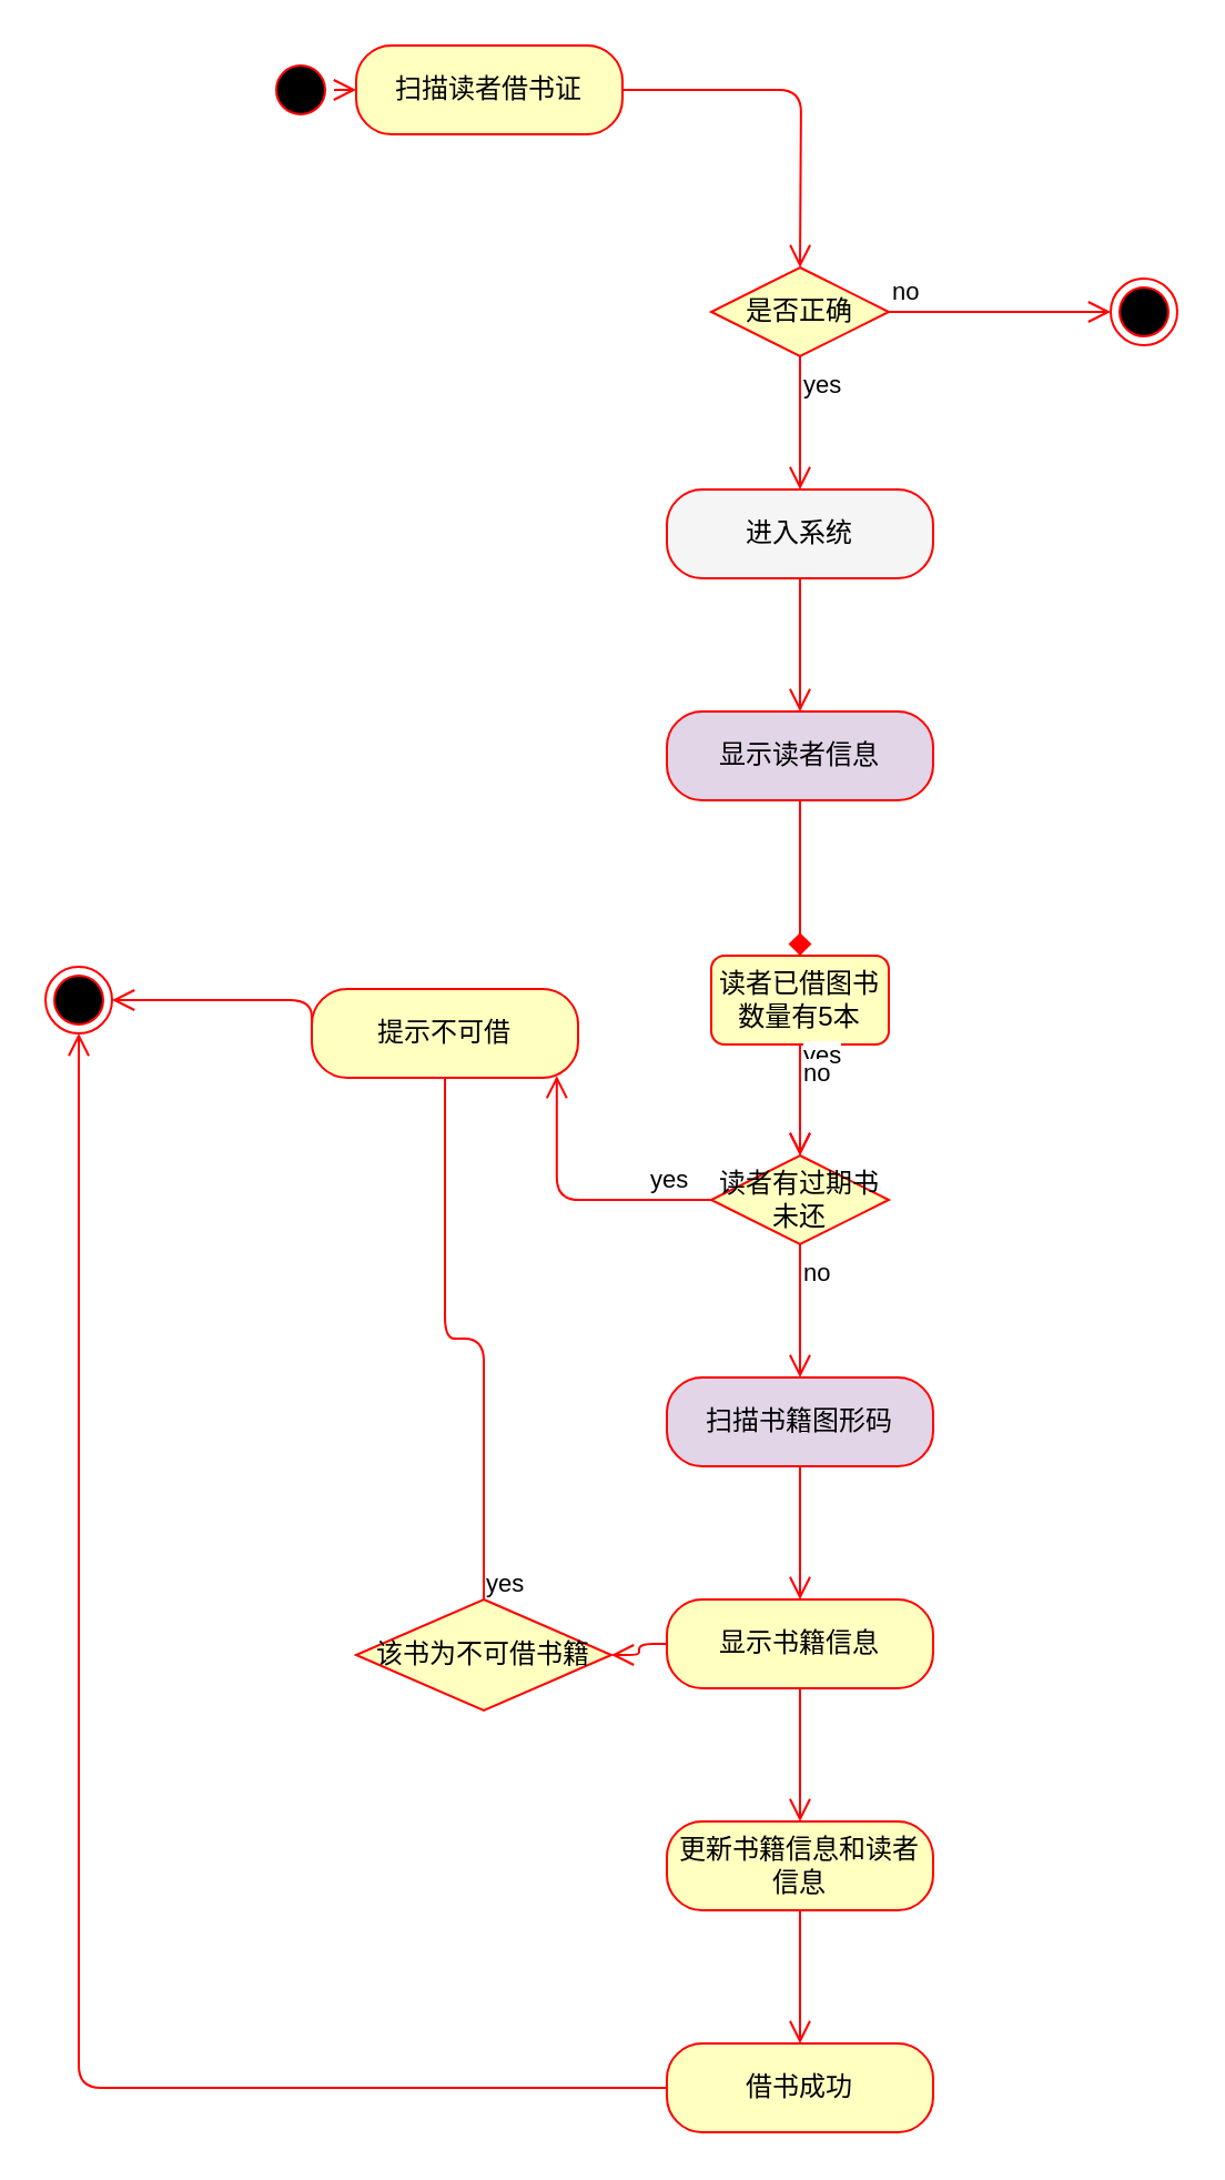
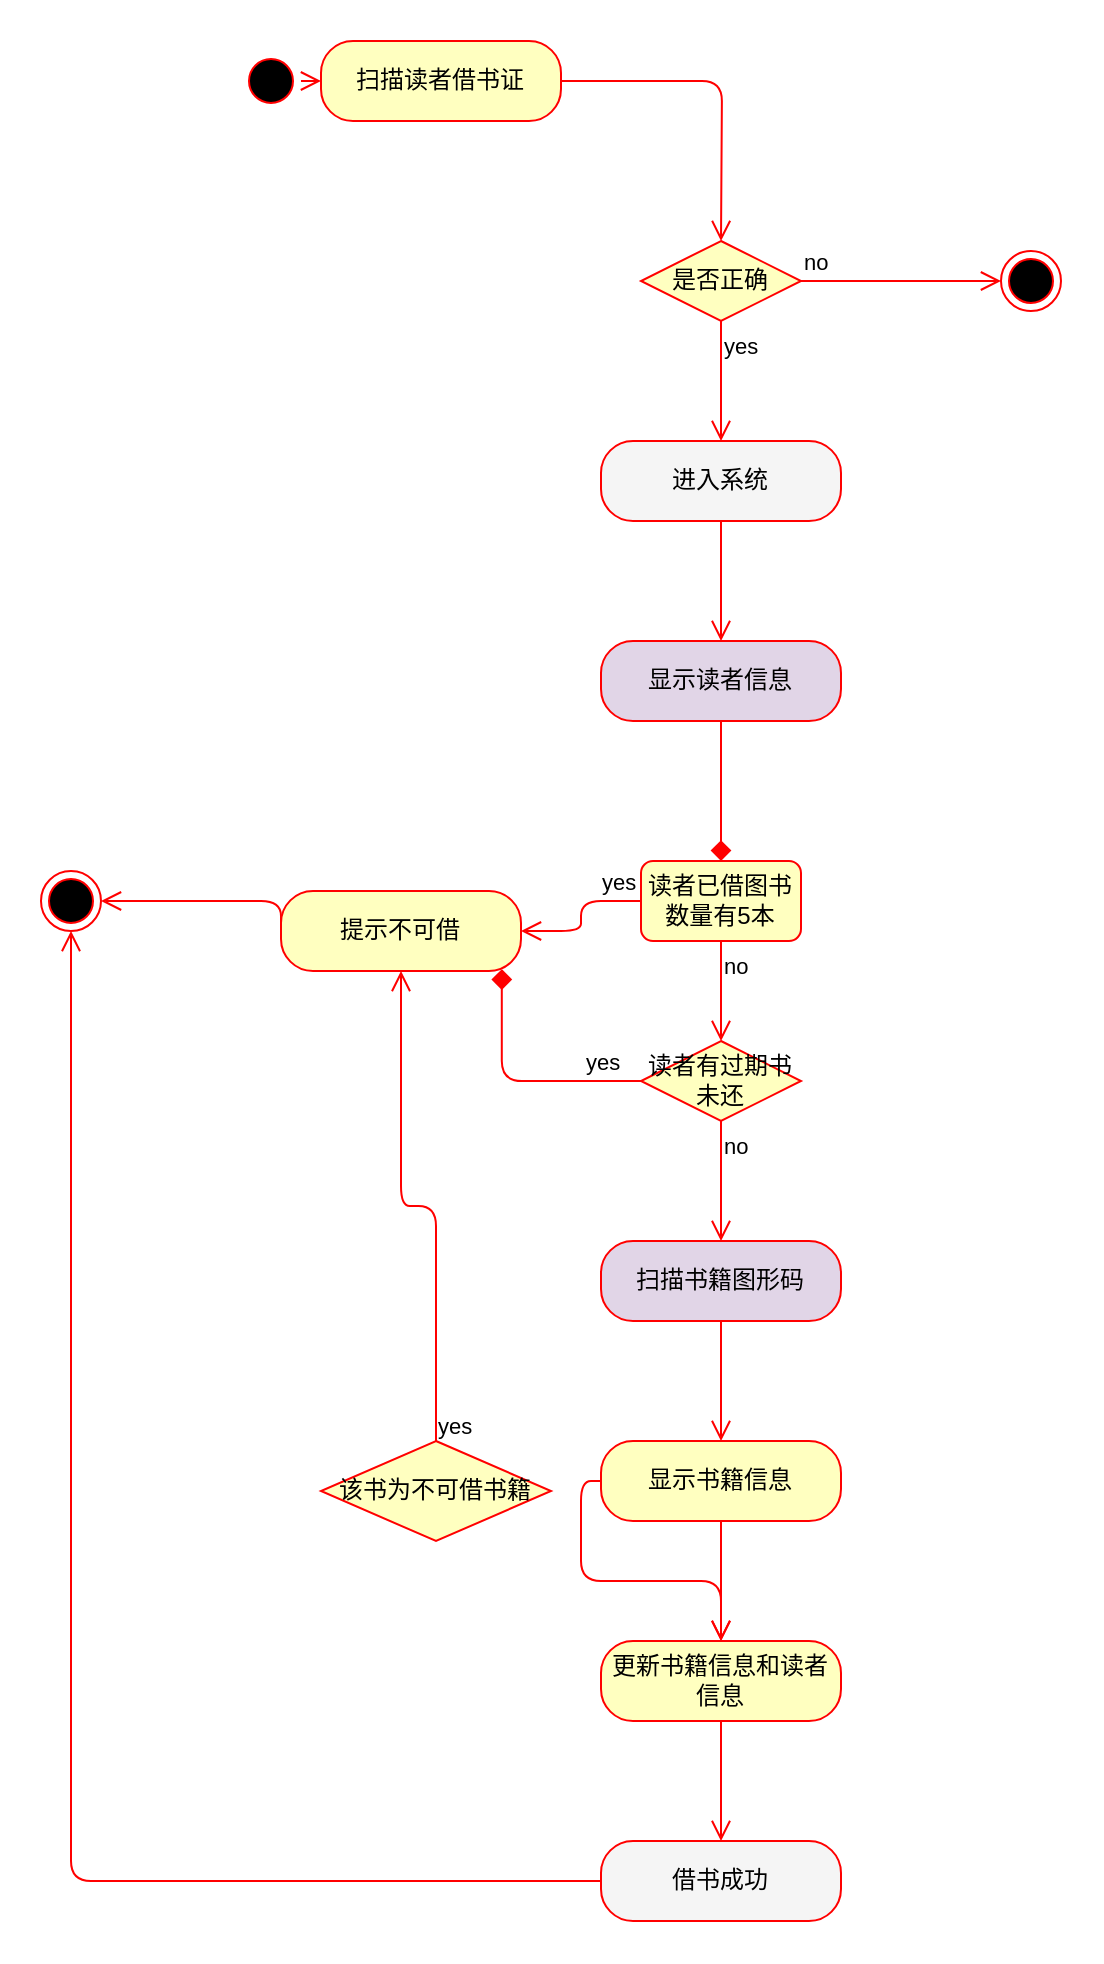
  <mxCell id="0" />
  <mxCell id="1" parent="0" />
  <mxCell id="2" value="" style="ellipse;html=1;shape=startState;fillColor=#000000;strokeColor=#ff0000;" vertex="1" parent="1"><mxGeometry x="120" y="25" width="30" height="30" as="geometry" /></mxCell>
  <mxCell id="3" value="" style="edgeStyle=orthogonalEdgeStyle;html=1;verticalAlign=bottom;endArrow=open;endSize=8;strokeColor=#ff0000;entryX=0;entryY=0.5;entryDx=0;entryDy=0;" edge="1" source="2" parent="1" target="4"><mxGeometry relative="1" as="geometry"><mxPoint x="135" y="100" as="targetPoint" /></mxGeometry></mxCell>
  <mxCell id="4" value="扫描读者借书证" style="rounded=1;whiteSpace=wrap;html=1;arcSize=40;fontColor=#000000;fillColor=#ffffc0;strokeColor=#ff0000;" vertex="1" parent="1"><mxGeometry x="160" y="20" width="120" height="40" as="geometry" /></mxCell>
  <mxCell id="5" value="" style="edgeStyle=orthogonalEdgeStyle;html=1;verticalAlign=bottom;endArrow=open;endSize=8;strokeColor=#ff0000;" edge="1" source="4" parent="1"><mxGeometry relative="1" as="geometry"><mxPoint x="360" y="120" as="targetPoint" /></mxGeometry></mxCell>
  <mxCell id="6" value="是否正确" style="rhombus;whiteSpace=wrap;html=1;fillColor=#ffffc0;strokeColor=#ff0000;" vertex="1" parent="1"><mxGeometry x="320" y="120" width="80" height="40" as="geometry" /></mxCell>
  <mxCell id="7" value="no" style="edgeStyle=orthogonalEdgeStyle;html=1;align=left;verticalAlign=bottom;endArrow=open;endSize=8;strokeColor=#ff0000;" edge="1" source="6" parent="1"><mxGeometry x="-1" relative="1" as="geometry"><mxPoint x="500" y="140" as="targetPoint" /></mxGeometry></mxCell>
  <mxCell id="8" value="yes" style="edgeStyle=orthogonalEdgeStyle;html=1;align=left;verticalAlign=top;endArrow=open;endSize=8;strokeColor=#ff0000;" edge="1" source="6" parent="1"><mxGeometry x="-1" relative="1" as="geometry"><mxPoint x="360" y="220" as="targetPoint" /></mxGeometry></mxCell>
  <mxCell id="9" value="" style="ellipse;html=1;shape=endState;fillColor=#000000;strokeColor=#ff0000;" vertex="1" parent="1"><mxGeometry x="500" y="125" width="30" height="30" as="geometry" /></mxCell>
  <mxCell id="10" value="进入系统" style="rounded=1;whiteSpace=wrap;html=1;arcSize=40;fontColor=#000000;fillColor=#f5f5f5;strokeColor=#ff0000;" vertex="1" parent="1"><mxGeometry x="300" y="220" width="120" height="40" as="geometry" /></mxCell>
  <mxCell id="11" value="" style="edgeStyle=orthogonalEdgeStyle;html=1;verticalAlign=bottom;endArrow=open;endSize=8;strokeColor=#ff0000;" edge="1" source="10" parent="1"><mxGeometry relative="1" as="geometry"><mxPoint x="360" y="320" as="targetPoint" /></mxGeometry></mxCell>
  <mxCell id="12" value="显示读者信息" style="rounded=1;whiteSpace=wrap;html=1;arcSize=40;fontColor=#000000;fillColor=#e1d5e7;strokeColor=#ff0000;" vertex="1" parent="1"><mxGeometry x="300" y="320" width="120" height="40" as="geometry" /></mxCell>
  <mxCell id="13" value="" style="edgeStyle=orthogonalEdgeStyle;html=1;verticalAlign=bottom;endArrow=diamond;endSize=8;strokeColor=#ff0000;entryX=0.5;entryY=0;entryDx=0;entryDy=0;" edge="1" source="12" parent="1" target="14"><mxGeometry relative="1" as="geometry"><mxPoint x="360" y="420" as="targetPoint" /></mxGeometry></mxCell>
  <mxCell id="14" value="读者已借图书数量有5本" style="whiteSpace=wrap;html=1;fillColor=#ffffc0;strokeColor=#ff0000;rounded=1;" vertex="1" parent="1"><mxGeometry x="320" y="430" width="80" height="40" as="geometry" /></mxCell>
- <mxCell id="15" value="yes" style="edgeStyle=orthogonalEdgeStyle;html=1;align=left;verticalAlign=bottom;endArrow=open;endSize=8;strokeColor=#ff0000;" edge="1" source="14" parent="1" target="20"><mxGeometry x="-0.429" relative="1" as="geometry"><mxPoint x="500" y="440" as="targetPoint" /><mxPoint as="offset" /></mxGeometry></mxCell>
+ <mxCell id="15" value="yes" style="edgeStyle=orthogonalEdgeStyle;html=1;align=left;verticalAlign=bottom;endArrow=open;endSize=8;strokeColor=#ff0000;entryX=1;entryY=0.5;entryDx=0;entryDy=0;" edge="1" source="14" parent="1" target="17"><mxGeometry x="-0.429" relative="1" as="geometry"><mxPoint x="500" y="440" as="targetPoint" /><mxPoint as="offset" /></mxGeometry></mxCell>
  <mxCell id="16" value="no" style="edgeStyle=orthogonalEdgeStyle;html=1;align=left;verticalAlign=top;endArrow=open;endSize=8;strokeColor=#ff0000;" edge="1" source="14" parent="1"><mxGeometry x="-1" relative="1" as="geometry"><mxPoint x="360" y="520" as="targetPoint" /></mxGeometry></mxCell>
  <mxCell id="17" value="提示不可借" style="rounded=1;whiteSpace=wrap;html=1;arcSize=40;fontColor=#000000;fillColor=#ffffc0;strokeColor=#ff0000;" vertex="1" parent="1"><mxGeometry x="140" y="445" width="120" height="40" as="geometry" /></mxCell>
  <mxCell id="18" value="" style="ellipse;html=1;shape=endState;fillColor=#000000;strokeColor=#ff0000;" vertex="1" parent="1"><mxGeometry x="20" y="435" width="30" height="30" as="geometry" /></mxCell>
  <mxCell id="19" value="" style="edgeStyle=orthogonalEdgeStyle;html=1;verticalAlign=bottom;endArrow=open;endSize=8;strokeColor=#ff0000;entryX=1;entryY=0.5;entryDx=0;entryDy=0;exitX=0;exitY=0.5;exitDx=0;exitDy=0;" edge="1" parent="1" source="17" target="18"><mxGeometry relative="1" as="geometry"><mxPoint x="220" y="540" as="targetPoint" /><mxPoint x="210" y="480" as="sourcePoint" /><Array as="points"><mxPoint x="140" y="450" /><mxPoint x="140" y="450" /></Array></mxGeometry></mxCell>
  <mxCell id="20" value="读者有过期书未还" style="rhombus;whiteSpace=wrap;html=1;fillColor=#ffffc0;strokeColor=#ff0000;" vertex="1" parent="1"><mxGeometry x="320" y="520" width="80" height="40" as="geometry" /></mxCell>
- <mxCell id="21" value="yes" style="edgeStyle=orthogonalEdgeStyle;html=1;align=left;verticalAlign=bottom;endArrow=open;endSize=8;strokeColor=#ff0000;entryX=0.92;entryY=0.977;entryDx=0;entryDy=0;entryPerimeter=0;" edge="1" source="20" parent="1" target="17"><mxGeometry x="-0.538" relative="1" as="geometry"><mxPoint x="500" y="540" as="targetPoint" /><mxPoint as="offset" /></mxGeometry></mxCell>
+ <mxCell id="21" value="yes" style="edgeStyle=orthogonalEdgeStyle;html=1;align=left;verticalAlign=bottom;endArrow=diamond;endSize=8;strokeColor=#ff0000;entryX=0.92;entryY=0.977;entryDx=0;entryDy=0;entryPerimeter=0;" edge="1" source="20" parent="1" target="17"><mxGeometry x="-0.538" relative="1" as="geometry"><mxPoint x="500" y="540" as="targetPoint" /><mxPoint as="offset" /></mxGeometry></mxCell>
  <mxCell id="22" value="no" style="edgeStyle=orthogonalEdgeStyle;html=1;align=left;verticalAlign=top;endArrow=open;endSize=8;strokeColor=#ff0000;" edge="1" source="20" parent="1"><mxGeometry x="-1" relative="1" as="geometry"><mxPoint x="360" y="620" as="targetPoint" /><mxPoint as="offset" /></mxGeometry></mxCell>
  <mxCell id="23" value="扫描书籍图形码" style="rounded=1;whiteSpace=wrap;html=1;arcSize=40;fontColor=#000000;fillColor=#e1d5e7;strokeColor=#ff0000;" vertex="1" parent="1"><mxGeometry x="300" y="620" width="120" height="40" as="geometry" /></mxCell>
  <mxCell id="24" value="" style="edgeStyle=orthogonalEdgeStyle;html=1;verticalAlign=bottom;endArrow=open;endSize=8;strokeColor=#ff0000;" edge="1" source="23" parent="1"><mxGeometry relative="1" as="geometry"><mxPoint x="360" y="720" as="targetPoint" /></mxGeometry></mxCell>
  <mxCell id="25" value="显示书籍信息" style="rounded=1;whiteSpace=wrap;html=1;arcSize=40;fontColor=#000000;fillColor=#ffffc0;strokeColor=#ff0000;" vertex="1" parent="1"><mxGeometry x="300" y="720" width="120" height="40" as="geometry" /></mxCell>
  <mxCell id="26" value="" style="edgeStyle=orthogonalEdgeStyle;html=1;verticalAlign=bottom;endArrow=open;endSize=8;strokeColor=#ff0000;" edge="1" source="25" parent="1"><mxGeometry relative="1" as="geometry"><mxPoint x="360" y="820" as="targetPoint" /></mxGeometry></mxCell>
  <mxCell id="27" value="该书为不可借书籍" style="rhombus;whiteSpace=wrap;html=1;fillColor=#ffffc0;strokeColor=#ff0000;" vertex="1" parent="1"><mxGeometry x="160" y="720" width="115" height="50" as="geometry" /></mxCell>
- <mxCell id="28" value="" style="edgeStyle=orthogonalEdgeStyle;html=1;align=left;verticalAlign=bottom;endArrow=open;endSize=8;strokeColor=#ff0000;entryX=1;entryY=0.5;entryDx=0;entryDy=0;exitX=0;exitY=0.5;exitDx=0;exitDy=0;" edge="1" source="25" parent="1" target="27"><mxGeometry x="-1" relative="1" as="geometry"><mxPoint x="290" y="740" as="targetPoint" /><mxPoint x="230" y="830" as="sourcePoint" /></mxGeometry></mxCell>
- <mxCell id="29" value="yes" style="edgeStyle=orthogonalEdgeStyle;html=1;align=left;verticalAlign=top;endArrow=none;endSize=8;strokeColor=#ff0000;entryX=0.5;entryY=1;entryDx=0;entryDy=0;" edge="1" source="27" parent="1" target="17"><mxGeometry x="-0.84" y="1" relative="1" as="geometry"><mxPoint x="150" y="820" as="targetPoint" /><mxPoint as="offset" /></mxGeometry></mxCell>
+ <mxCell id="28" value="" style="edgeStyle=orthogonalEdgeStyle;html=1;align=left;verticalAlign=bottom;endArrow=open;endSize=8;strokeColor=#ff0000;exitX=0;exitY=0.5;exitDx=0;exitDy=0;" edge="1" source="25" parent="1" target="30"><mxGeometry x="-1" relative="1" as="geometry"><mxPoint x="290" y="740" as="targetPoint" /><mxPoint x="230" y="830" as="sourcePoint" /></mxGeometry></mxCell>
+ <mxCell id="29" value="yes" style="edgeStyle=orthogonalEdgeStyle;html=1;align=left;verticalAlign=top;endArrow=open;endSize=8;strokeColor=#ff0000;entryX=0.5;entryY=1;entryDx=0;entryDy=0;" edge="1" source="27" parent="1" target="17"><mxGeometry x="-0.84" y="1" relative="1" as="geometry"><mxPoint x="150" y="820" as="targetPoint" /><mxPoint as="offset" /></mxGeometry></mxCell>
  <mxCell id="30" value="更新书籍信息和读者信息" style="rounded=1;whiteSpace=wrap;html=1;arcSize=40;fontColor=#000000;fillColor=#ffffc0;strokeColor=#ff0000;" vertex="1" parent="1"><mxGeometry x="300" y="820" width="120" height="40" as="geometry" /></mxCell>
  <mxCell id="31" value="" style="edgeStyle=orthogonalEdgeStyle;html=1;verticalAlign=bottom;endArrow=open;endSize=8;strokeColor=#ff0000;" edge="1" source="30" parent="1"><mxGeometry relative="1" as="geometry"><mxPoint x="360" y="920" as="targetPoint" /></mxGeometry></mxCell>
- <mxCell id="32" value="借书成功" style="rounded=1;whiteSpace=wrap;html=1;arcSize=40;fontColor=#000000;fillColor=#ffffc0;strokeColor=#ff0000;" vertex="1" parent="1"><mxGeometry x="300" y="920" width="120" height="40" as="geometry" /></mxCell>
+ <mxCell id="32" value="借书成功" style="rounded=1;whiteSpace=wrap;html=1;arcSize=40;fontColor=#000000;fillColor=#f5f5f5;strokeColor=#ff0000;" vertex="1" parent="1"><mxGeometry x="300" y="920" width="120" height="40" as="geometry" /></mxCell>
  <mxCell id="33" value="" style="edgeStyle=orthogonalEdgeStyle;html=1;verticalAlign=bottom;endArrow=open;endSize=8;strokeColor=#ff0000;entryX=0.5;entryY=1;entryDx=0;entryDy=0;" edge="1" source="32" parent="1" target="18"><mxGeometry relative="1" as="geometry"><mxPoint x="19.655" y="480" as="targetPoint" /></mxGeometry></mxCell>
